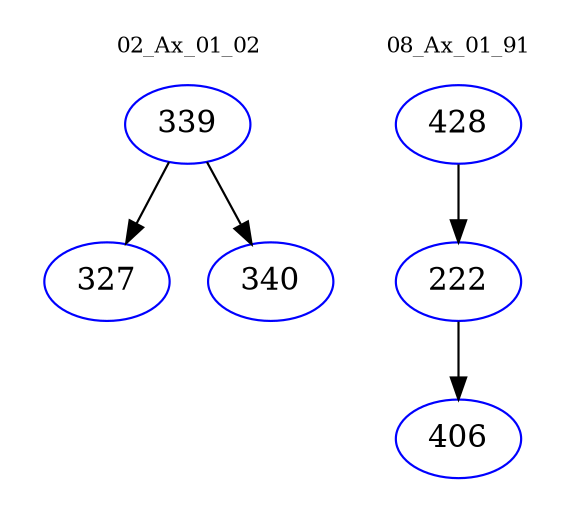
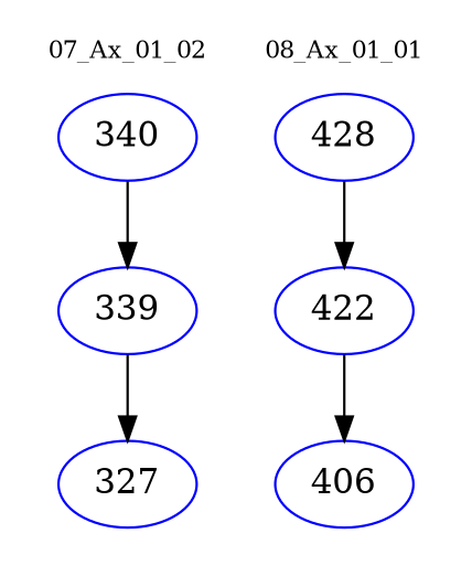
  digraph {
    node [color=blue]
    edge [color=black]
    n1 [label=339]
    n2 [label=327]
    n3 [label=340]
-   n4 [label=222]
+   n4 [label=422]
    n5 [label=406]
    n6 [label=428]
    subgraph cluster_1 {
      color=white
      fontsize=10
-     label="02_Ax_01_02"
+     label="07_Ax_01_02"
      n1
      n2
      n3
    }
    subgraph cluster_2 {
      color=white
      fontsize=10
-     label="08_Ax_01_91"
+     label="08_Ax_01_01"
      n4
      n5
      n6
    }
    n1 -> n2
-   n1 -> n3
+   n3 -> n1
    n4 -> n5
    n6 -> n4
  }
